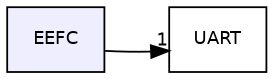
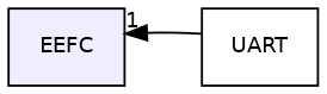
  digraph {
    compound=true
    rankdir=LR
    node [fontname=Helvetica fontsize=10 shape=box]
    n1 [fillcolor="#eeeeff" label=EEFC pencolor=black style=filled]
    n2 [label=UART]
-   n1 -> n2 [headlabel=1 labeldistance=1.5 labelfontname=Helvetica labelfontsize=10]
+   n2 -> n1 [headlabel=1 labeldistance=1.5 labelfontname=Helvetica labelfontsize=10]
  }
